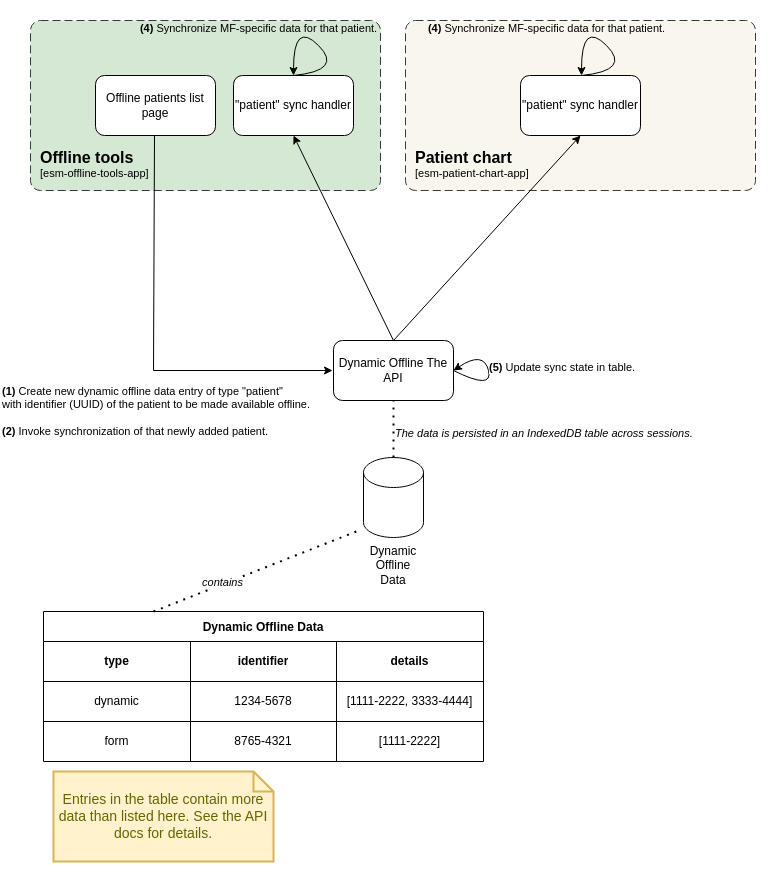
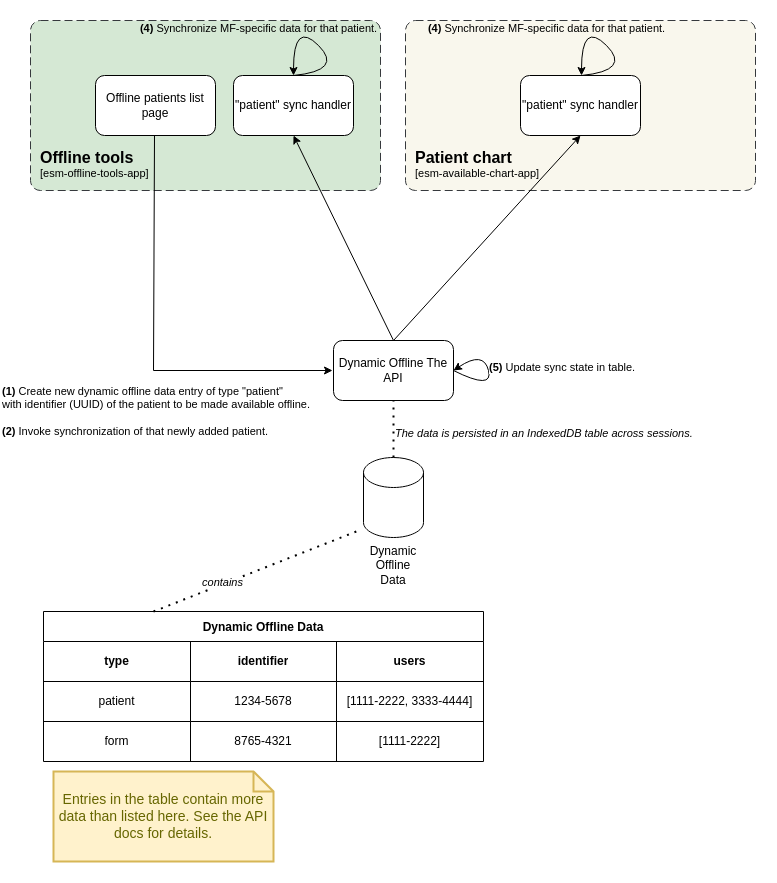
  <mxCell id="0" />
  <mxCell id="1" parent="0" />
  <mxCell id="2" value="Dynamic Offline Data" style="shape=cylinder3;whiteSpace=wrap;html=1;boundedLbl=1;backgroundOutline=1;size=15;labelPosition=center;verticalLabelPosition=bottom;align=center;verticalAlign=top;" vertex="1" parent="1"><mxGeometry x="353" y="457" width="60" height="80" as="geometry" /></mxCell>
  <mxCell id="3" value="Dynamic Offline Data" style="shape=table;startSize=30;container=1;collapsible=0;childLayout=tableLayout;fontStyle=1;align=center;" vertex="1" parent="1"><mxGeometry x="33" y="611" width="440" height="150" as="geometry" /></mxCell>
  <mxCell id="4" value="" style="shape=tableRow;horizontal=0;startSize=0;swimlaneHead=0;swimlaneBody=0;top=0;left=0;bottom=0;right=0;collapsible=0;dropTarget=0;fillColor=none;points=[[0,0.5],[1,0.5]];portConstraint=eastwest;" vertex="1" parent="3"><mxGeometry y="30" width="440" height="40" as="geometry" /></mxCell>
  <mxCell id="5" value="&lt;b&gt;type&lt;/b&gt;" style="shape=partialRectangle;html=1;whiteSpace=wrap;connectable=0;fillColor=none;top=0;left=0;bottom=0;right=0;overflow=hidden;" vertex="1" parent="4"><mxGeometry width="147" height="40" as="geometry"><mxRectangle width="147" height="40" as="alternateBounds" /></mxGeometry></mxCell>
  <mxCell id="6" value="&lt;b&gt;identifier&lt;/b&gt;" style="shape=partialRectangle;html=1;whiteSpace=wrap;connectable=0;fillColor=none;top=0;left=0;bottom=0;right=0;overflow=hidden;" vertex="1" parent="4"><mxGeometry x="147" width="146" height="40" as="geometry"><mxRectangle width="146" height="40" as="alternateBounds" /></mxGeometry></mxCell>
- <mxCell id="7" value="&lt;b&gt;details&lt;/b&gt;" style="shape=partialRectangle;html=1;whiteSpace=wrap;connectable=0;fillColor=none;top=0;left=0;bottom=0;right=0;overflow=hidden;" vertex="1" parent="4"><mxGeometry x="293" width="147" height="40" as="geometry"><mxRectangle width="147" height="40" as="alternateBounds" /></mxGeometry></mxCell>
+ <mxCell id="7" value="&lt;b&gt;users&lt;/b&gt;" style="shape=partialRectangle;html=1;whiteSpace=wrap;connectable=0;fillColor=none;top=0;left=0;bottom=0;right=0;overflow=hidden;" vertex="1" parent="4"><mxGeometry x="293" width="147" height="40" as="geometry"><mxRectangle width="147" height="40" as="alternateBounds" /></mxGeometry></mxCell>
  <mxCell id="8" value="" style="shape=tableRow;horizontal=0;startSize=0;swimlaneHead=0;swimlaneBody=0;top=0;left=0;bottom=0;right=0;collapsible=0;dropTarget=0;fillColor=none;points=[[0,0.5],[1,0.5]];portConstraint=eastwest;" vertex="1" parent="3"><mxGeometry y="70" width="440" height="40" as="geometry" /></mxCell>
- <mxCell id="9" value="dynamic" style="shape=partialRectangle;html=1;whiteSpace=wrap;connectable=0;fillColor=none;top=0;left=0;bottom=0;right=0;overflow=hidden;" vertex="1" parent="8"><mxGeometry width="147" height="40" as="geometry"><mxRectangle width="147" height="40" as="alternateBounds" /></mxGeometry></mxCell>
+ <mxCell id="9" value="patient" style="shape=partialRectangle;html=1;whiteSpace=wrap;connectable=0;fillColor=none;top=0;left=0;bottom=0;right=0;overflow=hidden;" vertex="1" parent="8"><mxGeometry width="147" height="40" as="geometry"><mxRectangle width="147" height="40" as="alternateBounds" /></mxGeometry></mxCell>
  <mxCell id="10" value="1234-5678" style="shape=partialRectangle;html=1;whiteSpace=wrap;connectable=0;fillColor=none;top=0;left=0;bottom=0;right=0;overflow=hidden;" vertex="1" parent="8"><mxGeometry x="147" width="146" height="40" as="geometry"><mxRectangle width="146" height="40" as="alternateBounds" /></mxGeometry></mxCell>
  <mxCell id="11" value="[1111-2222, 3333-4444]" style="shape=partialRectangle;html=1;whiteSpace=wrap;connectable=0;fillColor=none;top=0;left=0;bottom=0;right=0;overflow=hidden;" vertex="1" parent="8"><mxGeometry x="293" width="147" height="40" as="geometry"><mxRectangle width="147" height="40" as="alternateBounds" /></mxGeometry></mxCell>
  <mxCell id="12" value="" style="shape=tableRow;horizontal=0;startSize=0;swimlaneHead=0;swimlaneBody=0;top=0;left=0;bottom=0;right=0;collapsible=0;dropTarget=0;fillColor=none;points=[[0,0.5],[1,0.5]];portConstraint=eastwest;" vertex="1" parent="3"><mxGeometry y="110" width="440" height="40" as="geometry" /></mxCell>
  <mxCell id="13" value="form" style="shape=partialRectangle;html=1;whiteSpace=wrap;connectable=0;fillColor=none;top=0;left=0;bottom=0;right=0;overflow=hidden;" vertex="1" parent="12"><mxGeometry width="147" height="40" as="geometry"><mxRectangle width="147" height="40" as="alternateBounds" /></mxGeometry></mxCell>
  <mxCell id="14" value="8765-4321" style="shape=partialRectangle;html=1;whiteSpace=wrap;connectable=0;fillColor=none;top=0;left=0;bottom=0;right=0;overflow=hidden;" vertex="1" parent="12"><mxGeometry x="147" width="146" height="40" as="geometry"><mxRectangle width="146" height="40" as="alternateBounds" /></mxGeometry></mxCell>
  <mxCell id="15" value="[1111-2222]" style="shape=partialRectangle;html=1;whiteSpace=wrap;connectable=0;fillColor=none;top=0;left=0;bottom=0;right=0;overflow=hidden;" vertex="1" parent="12"><mxGeometry x="293" width="147" height="40" as="geometry"><mxRectangle width="147" height="40" as="alternateBounds" /></mxGeometry></mxCell>
  <mxCell id="16" value="Entries in the table contain more data than listed here. See the API docs for details." style="shape=note;strokeWidth=2;fontSize=14;size=20;whiteSpace=wrap;html=1;fillColor=#fff2cc;strokeColor=#d6b656;fontColor=#666600;" vertex="1" parent="1"><mxGeometry x="43" y="771" width="220" height="90" as="geometry" /></mxCell>
  <mxCell id="17" value="" style="endArrow=none;dashed=1;html=1;dashPattern=1 3;strokeWidth=2;rounded=0;exitX=0.25;exitY=0;exitDx=0;exitDy=0;entryX=-0.055;entryY=0.906;entryDx=0;entryDy=0;entryPerimeter=0;" edge="1" parent="1" source="3" target="2"><mxGeometry width="50" height="50" relative="1" as="geometry"><mxPoint x="383" y="597" as="sourcePoint" /><mxPoint x="223" y="507" as="targetPoint" /></mxGeometry></mxCell>
  <mxCell id="18" value="contains" style="edgeLabel;html=1;align=center;verticalAlign=middle;resizable=0;points=[];fontStyle=2" vertex="1" connectable="0" parent="17"><mxGeometry x="-0.337" y="2" relative="1" as="geometry"><mxPoint as="offset" /></mxGeometry></mxCell>
  <mxCell id="19" value="&lt;font style=&quot;font-size: 16px&quot;&gt;&lt;b&gt;&lt;div style=&quot;text-align: left&quot;&gt;Offline tools&lt;/div&gt;&lt;/b&gt;&lt;/font&gt;&lt;div style=&quot;text-align: left&quot;&gt;[esm-offline-tools-app]&lt;/div&gt;" style="rounded=1;fontSize=11;whiteSpace=wrap;html=1;dashed=1;arcSize=20;fillColor=#d5e8d4;strokeColor=#36393d;labelBackgroundColor=none;align=left;verticalAlign=bottom;labelBorderColor=none;spacingTop=0;spacing=10;dashPattern=8 4;metaEdit=1;rotatable=0;perimeter=rectanglePerimeter;noLabel=0;labelPadding=0;allowArrows=0;connectable=0;expand=0;recursiveResize=0;editable=1;pointerEvents=0;absoluteArcSize=1;points=[[0.25,0,0],[0.5,0,0],[0.75,0,0],[1,0.25,0],[1,0.5,0],[1,0.75,0],[0.75,1,0],[0.5,1,0],[0.25,1,0],[0,0.75,0],[0,0.5,0],[0,0.25,0]];" vertex="1" parent="1"><mxGeometry x="20" y="20" width="350" height="170" as="geometry" /></mxCell>
- <mxCell id="20" value="&lt;font style=&quot;font-size: 16px&quot;&gt;&lt;b&gt;&lt;div style=&quot;text-align: left&quot;&gt;Patient chart&lt;/div&gt;&lt;/b&gt;&lt;/font&gt;&lt;div style=&quot;text-align: left&quot;&gt;[esm-patient-chart-app]&lt;/div&gt;" style="rounded=1;fontSize=11;whiteSpace=wrap;html=1;dashed=1;arcSize=20;fillColor=#f9f7ed;strokeColor=#36393d;labelBackgroundColor=none;align=left;verticalAlign=bottom;labelBorderColor=none;spacingTop=0;spacing=10;dashPattern=8 4;metaEdit=1;rotatable=0;perimeter=rectanglePerimeter;noLabel=0;labelPadding=0;allowArrows=0;connectable=0;expand=0;recursiveResize=0;editable=1;pointerEvents=0;absoluteArcSize=1;points=[[0.25,0,0],[0.5,0,0],[0.75,0,0],[1,0.25,0],[1,0.5,0],[1,0.75,0],[0.75,1,0],[0.5,1,0],[0.25,1,0],[0,0.75,0],[0,0.5,0],[0,0.25,0]];" vertex="1" parent="1"><mxGeometry x="395" y="20" width="350" height="170" as="geometry" /></mxCell>
+ <mxCell id="20" value="&lt;font style=&quot;font-size: 16px&quot;&gt;&lt;b&gt;&lt;div style=&quot;text-align: left&quot;&gt;Patient chart&lt;/div&gt;&lt;/b&gt;&lt;/font&gt;&lt;div style=&quot;text-align: left&quot;&gt;[esm-available-chart-app]&lt;/div&gt;" style="rounded=1;fontSize=11;whiteSpace=wrap;html=1;dashed=1;arcSize=20;fillColor=#f9f7ed;strokeColor=#36393d;labelBackgroundColor=none;align=left;verticalAlign=bottom;labelBorderColor=none;spacingTop=0;spacing=10;dashPattern=8 4;metaEdit=1;rotatable=0;perimeter=rectanglePerimeter;noLabel=0;labelPadding=0;allowArrows=0;connectable=0;expand=0;recursiveResize=0;editable=1;pointerEvents=0;absoluteArcSize=1;points=[[0.25,0,0],[0.5,0,0],[0.75,0,0],[1,0.25,0],[1,0.5,0],[1,0.75,0],[0.75,1,0],[0.5,1,0],[0.25,1,0],[0,0.75,0],[0,0.5,0],[0,0.25,0]];" vertex="1" parent="1"><mxGeometry x="395" y="20" width="350" height="170" as="geometry" /></mxCell>
  <mxCell id="21" value="Offline patients list page" style="rounded=1;whiteSpace=wrap;html=1;" vertex="1" parent="1"><mxGeometry x="85" y="75" width="120" height="60" as="geometry" /></mxCell>
  <mxCell id="22" style="edgeStyle=orthogonalEdgeStyle;rounded=0;orthogonalLoop=1;jettySize=auto;html=1;exitX=0.5;exitY=1;exitDx=0;exitDy=0;" edge="1" parent="1" source="21" target="21"><mxGeometry relative="1" as="geometry" /></mxCell>
  <mxCell id="23" value="" style="endArrow=classic;html=1;rounded=0;exitX=0.5;exitY=1;exitDx=0;exitDy=0;jumpStyle=sharp;labelPosition=left;verticalLabelPosition=middle;align=left;verticalAlign=middle;entryX=0;entryY=0.5;entryDx=0;entryDy=0;" edge="1" parent="1"><mxGeometry width="50" height="50" relative="1" as="geometry"><mxPoint x="144" y="135" as="sourcePoint" /><mxPoint x="322" y="370" as="targetPoint" /><Array as="points"><mxPoint x="143" y="370" /></Array></mxGeometry></mxCell>
  <mxCell id="24" value="&lt;b&gt;(1) &lt;/b&gt;Create new dynamic offline data entry of type &quot;patient&quot;&lt;br&gt;with identifier (UUID) of the patient to be made available offline.&lt;br&gt;&lt;br&gt;&lt;b&gt;(2) &lt;/b&gt;Invoke synchronization of that newly added patient." style="edgeLabel;html=1;align=left;verticalAlign=middle;resizable=0;points=[];" vertex="1" connectable="0" parent="23"><mxGeometry x="0.516" y="3" relative="1" as="geometry"><mxPoint x="-232" y="43" as="offset" /></mxGeometry></mxCell>
  <mxCell id="25" value="Dynamic Offline The API" style="rounded=1;whiteSpace=wrap;html=1;" vertex="1" parent="1"><mxGeometry x="323" y="340" width="120" height="60" as="geometry" /></mxCell>
  <mxCell id="26" value="" style="endArrow=none;dashed=1;html=1;dashPattern=1 3;strokeWidth=2;rounded=0;jumpStyle=sharp;entryX=0.5;entryY=1;entryDx=0;entryDy=0;exitX=0.5;exitY=0;exitDx=0;exitDy=0;exitPerimeter=0;" edge="1" parent="1" source="2" target="25"><mxGeometry width="50" height="50" relative="1" as="geometry"><mxPoint x="583" y="430" as="sourcePoint" /><mxPoint x="633" y="380" as="targetPoint" /></mxGeometry></mxCell>
  <mxCell id="27" value="The data is persisted in an IndexedDB table across sessions." style="edgeLabel;html=1;align=left;verticalAlign=middle;resizable=0;points=[];fontStyle=2;labelPosition=right;verticalLabelPosition=middle;" vertex="1" connectable="0" parent="26"><mxGeometry x="-0.135" relative="1" as="geometry"><mxPoint as="offset" /></mxGeometry></mxCell>
  <mxCell id="28" value="&quot;patient&quot; sync handler" style="rounded=1;whiteSpace=wrap;html=1;" vertex="1" parent="1"><mxGeometry x="223" y="75" width="120" height="60" as="geometry" /></mxCell>
  <mxCell id="29" value="&quot;patient&quot; sync handler" style="rounded=1;whiteSpace=wrap;html=1;" vertex="1" parent="1"><mxGeometry x="510" y="75" width="120" height="60" as="geometry" /></mxCell>
  <mxCell id="30" value="" style="endArrow=classic;html=1;rounded=0;jumpStyle=sharp;exitX=0.5;exitY=0;exitDx=0;exitDy=0;entryX=0.5;entryY=1;entryDx=0;entryDy=0;" edge="1" parent="1" source="25" target="28"><mxGeometry width="50" height="50" relative="1" as="geometry"><mxPoint x="223" y="310" as="sourcePoint" /><mxPoint x="273" y="260" as="targetPoint" /></mxGeometry></mxCell>
  <mxCell id="31" value="&lt;div style=&quot;text-align: left;&quot;&gt;&lt;br&gt;&lt;/div&gt;" style="edgeLabel;html=1;align=center;verticalAlign=middle;resizable=0;points=[];labelBackgroundColor=#FFFFFF;" vertex="1" connectable="0" parent="30"><mxGeometry x="-0.27" y="1" relative="1" as="geometry"><mxPoint x="49" as="offset" /></mxGeometry></mxCell>
  <mxCell id="32" value="" style="endArrow=classic;html=1;rounded=0;jumpStyle=sharp;exitX=0.5;exitY=0;exitDx=0;exitDy=0;entryX=0.5;entryY=1;entryDx=0;entryDy=0;" edge="1" parent="1" source="25" target="29"><mxGeometry width="50" height="50" relative="1" as="geometry"><mxPoint x="393" y="350" as="sourcePoint" /><mxPoint x="293" y="145" as="targetPoint" /></mxGeometry></mxCell>
  <mxCell id="33" value="" style="curved=1;endArrow=classic;html=1;rounded=0;jumpStyle=sharp;exitX=0.5;exitY=0;exitDx=0;exitDy=0;" edge="1" parent="1" source="28"><mxGeometry width="50" height="50" relative="1" as="geometry"><mxPoint x="263" y="50" as="sourcePoint" /><mxPoint x="283" y="75" as="targetPoint" /><Array as="points"><mxPoint x="333" y="70" /><mxPoint x="283" y="20" /></Array></mxGeometry></mxCell>
  <mxCell id="34" value="&lt;b&gt;(4)&lt;/b&gt; Synchronize MF-specific data for that patient." style="edgeLabel;html=1;align=center;verticalAlign=bottom;resizable=0;points=[];labelPosition=center;verticalLabelPosition=top;labelBackgroundColor=none;" vertex="1" connectable="0" parent="33"><mxGeometry x="-0.171" y="3" relative="1" as="geometry"><mxPoint x="-67" y="-20" as="offset" /></mxGeometry></mxCell>
  <mxCell id="35" value="" style="curved=1;endArrow=classic;html=1;rounded=0;jumpStyle=sharp;exitX=0.5;exitY=0;exitDx=0;exitDy=0;" edge="1" parent="1"><mxGeometry width="50" height="50" relative="1" as="geometry"><mxPoint x="571" y="75" as="sourcePoint" /><mxPoint x="571" y="75" as="targetPoint" /><Array as="points"><mxPoint x="621" y="70" /><mxPoint x="571" y="20" /></Array></mxGeometry></mxCell>
  <mxCell id="36" value="&lt;b&gt;(4)&lt;/b&gt; Synchronize MF-specific data for that patient." style="edgeLabel;html=1;align=center;verticalAlign=bottom;resizable=0;points=[];labelPosition=center;verticalLabelPosition=top;labelBackgroundColor=none;" vertex="1" connectable="0" parent="35"><mxGeometry x="-0.171" y="3" relative="1" as="geometry"><mxPoint x="-67" y="-20" as="offset" /></mxGeometry></mxCell>
  <mxCell id="37" value="" style="curved=1;endArrow=classic;html=1;rounded=0;jumpStyle=sharp;exitX=1;exitY=0.5;exitDx=0;exitDy=0;" edge="1" parent="1" source="25"><mxGeometry width="50" height="50" relative="1" as="geometry"><mxPoint x="473" y="400" as="sourcePoint" /><mxPoint x="443" y="370" as="targetPoint" /><Array as="points"><mxPoint x="483" y="390" /><mxPoint x="473" y="350" /></Array></mxGeometry></mxCell>
  <mxCell id="38" value="&lt;b&gt;(5)&lt;/b&gt; Update sync state in table." style="edgeLabel;html=1;align=left;verticalAlign=middle;resizable=0;points=[];labelPosition=right;verticalLabelPosition=middle;" vertex="1" connectable="0" parent="37"><mxGeometry x="0.131" relative="1" as="geometry"><mxPoint as="offset" /></mxGeometry></mxCell>
